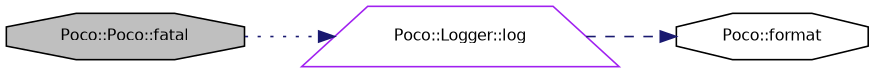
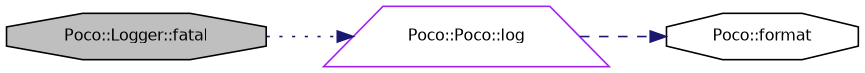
  digraph {
    rankdir=LR
    node [color=black fillcolor=white fontname=Helvetica fontsize=10 shape=octagon style=filled]
    edge [color=midnightblue fontname=Helvetica fontsize=10 labelfontname=Helvetica labelfontsize=10]
-   n1 [fillcolor=grey75 fontcolor=black height=0.2 label="Poco::Poco::fatal" width=0.4]
-   n2 [color=purple height=0.2 label="Poco::Logger::log" shape=trapezium width=0.4]
+   n1 [fillcolor=grey75 fontcolor=black height=0.2 label="Poco::Logger::fatal" width=0.4]
+   n2 [color=purple height=0.2 label="Poco::Poco::log" shape=trapezium width=0.4]
    n3 [height=0.2 label="Poco::format" width=0.4]
    n1 -> n2 [style=dotted]
    n2 -> n3 [style=dashed]
  }
